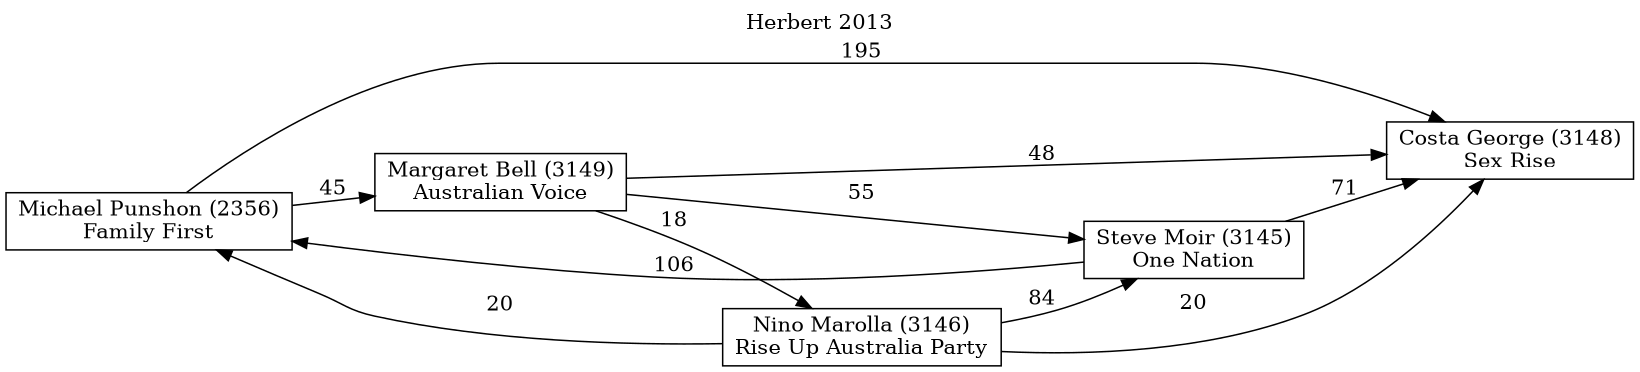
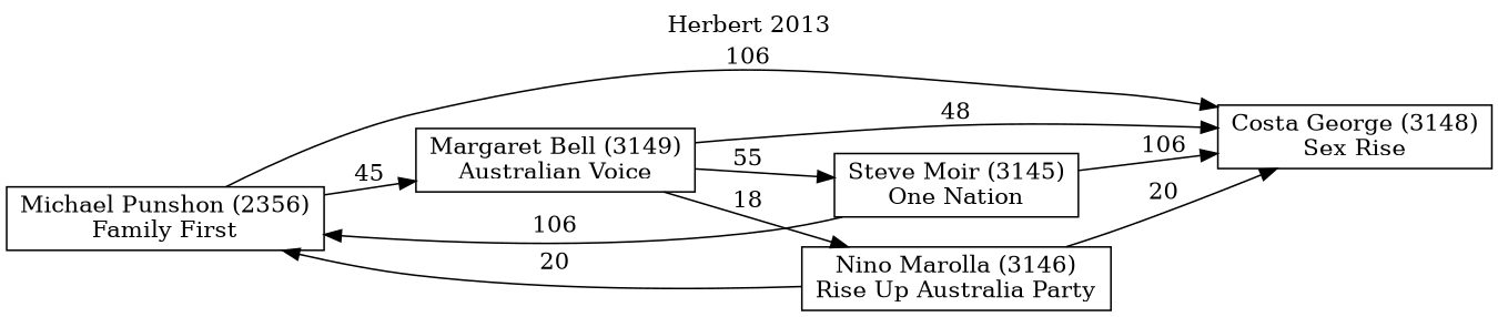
  digraph {
    label="Herbert 2013"
    labelloc=t
    mclimit=10
    rankdir=LR
    node [shape=box]
    n1 [label="Costa George (3148)\nSex Rise"]
    n2 [label="Michael Punshon (2356)\nFamily First"]
    n3 [label="Margaret Bell (3149)\nAustralian Voice"]
    n4 [label="Steve Moir (3145)\nOne Nation"]
    n5 [label="Nino Marolla (3146)\nRise Up Australia Party"]
-   n2 -> n1 [label=195]
+   n2 -> n1 [label=106]
    n2 -> n3 [label=45]
    n3 -> n1 [label=48]
    n3 -> n4 [label=55]
    n3 -> n5 [label=18]
-   n4 -> n1 [label=71]
+   n4 -> n1 [label=106]
    n4 -> n2 [label=106]
    n5 -> n1 [label=20]
    n5 -> n2 [label=20]
-   n5 -> n4 [label=84]
  }
